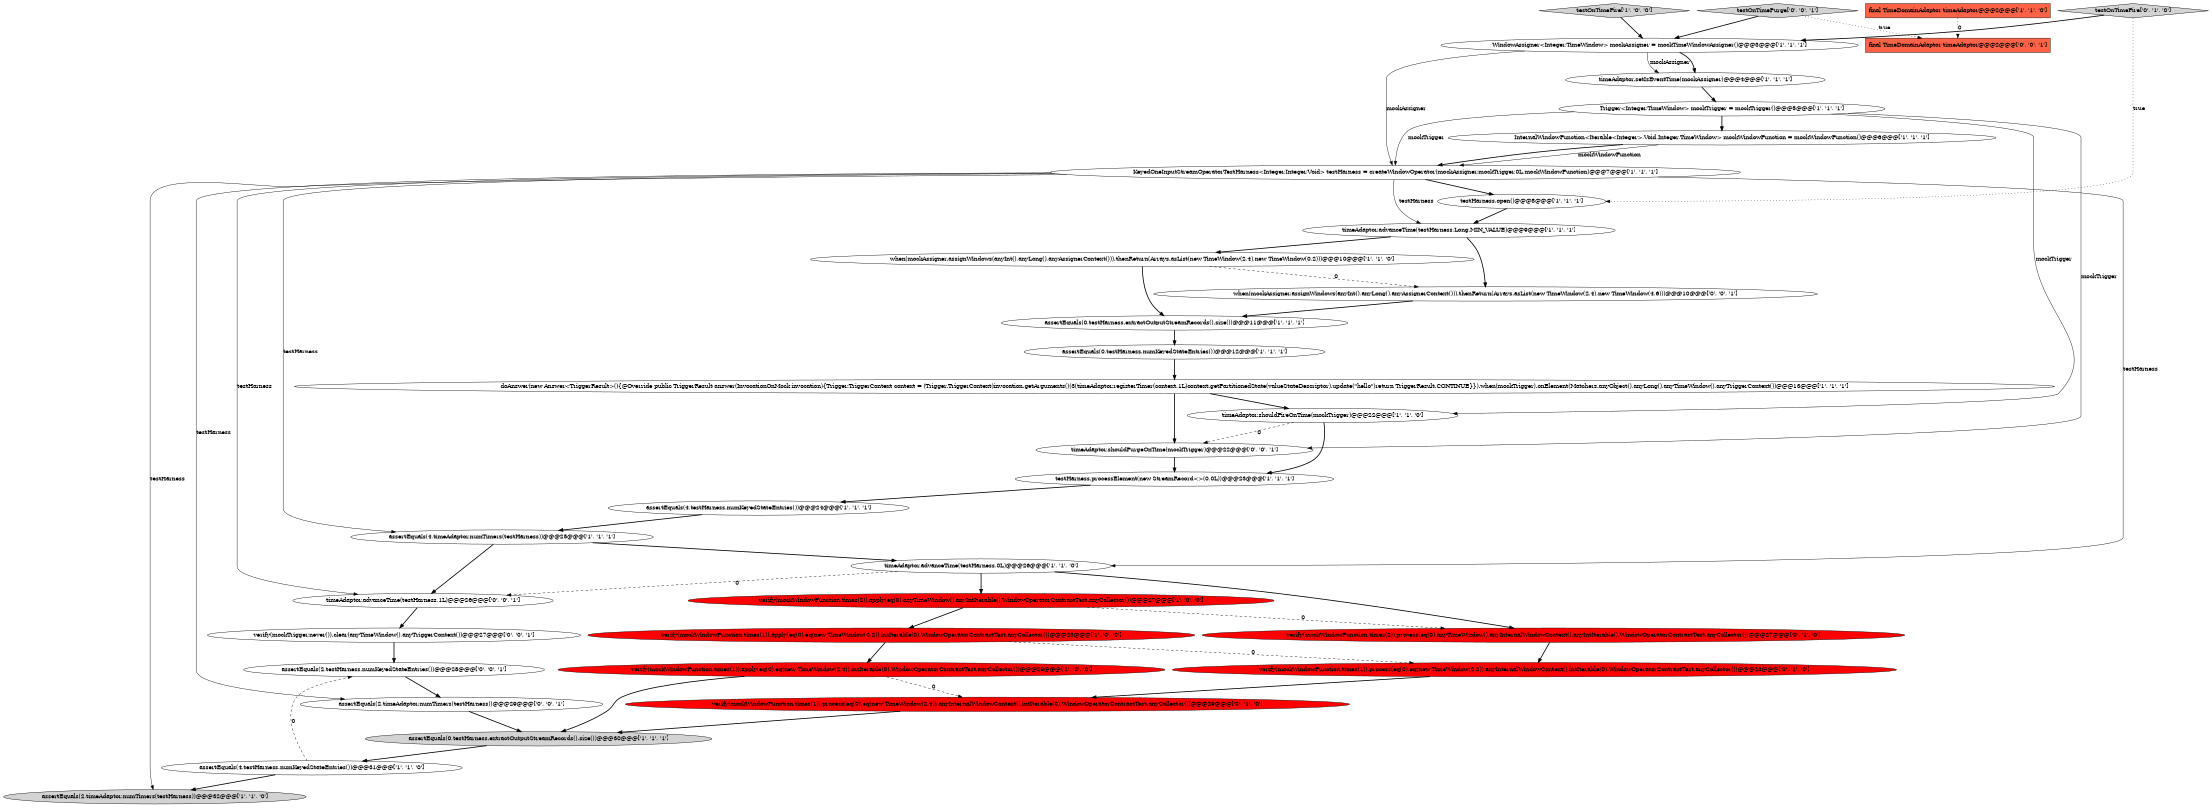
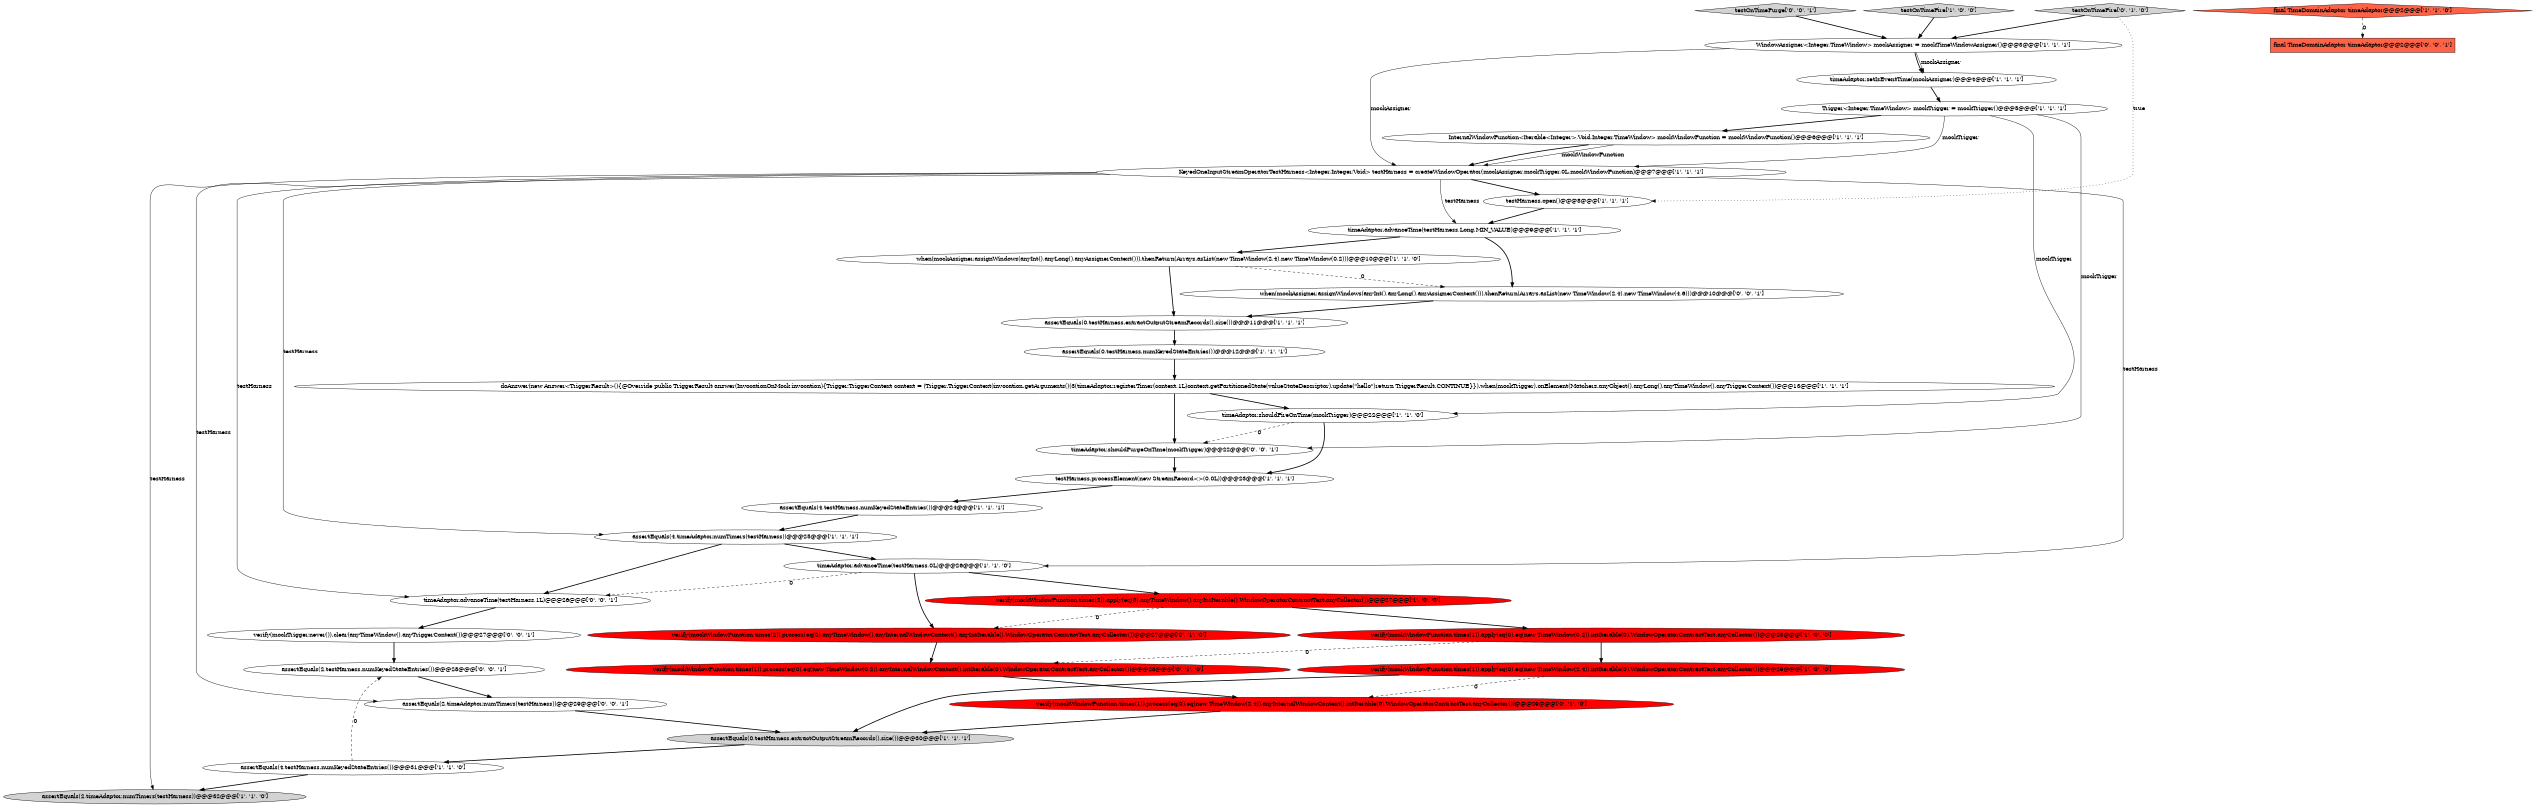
  digraph {
    fontname="DejaVu Serif"
    node [fillcolor=white fontname="DejaVu Serif" shape=ellipse style=filled]
    edge [fontname="DejaVu Serif" style=bold]
    n1 [label="when(mockAssigner.assignWindows(anyInt(),anyLong(),anyAssignerContext())).thenReturn(Arrays.asList(new TimeWindow(2,4),new TimeWindow(4,6)))@@@10@@@['0', '0', '1']"]
    n2 [label="assertEquals(0,testHarness.extractOutputStreamRecords().size())@@@11@@@['1', '1', '1']"]
    n3 [label="assertEquals(0,testHarness.numKeyedStateEntries())@@@12@@@['1', '1', '1']"]
    n4 [label="timeAdaptor.advanceTime(testHarness,1L)@@@26@@@['0', '0', '1']"]
    n5 [label="verify(mockTrigger,never()).clear(anyTimeWindow(),anyTriggerContext())@@@27@@@['0', '0', '1']"]
    n6 [label="assertEquals(2,testHarness.numKeyedStateEntries())@@@28@@@['0', '0', '1']"]
    n7 [label="assertEquals(2,timeAdaptor.numTimers(testHarness))@@@29@@@['0', '0', '1']"]
    n8 [fillcolor=lightgray label="testOnTimePurge['0', '0', '1']" shape=diamond]
    n9 [fillcolor=tomato label="final TimeDomainAdaptor timeAdaptor@@@2@@@['0', '0', '1']" shape=box]
    n10 [label="WindowAssigner<Integer,TimeWindow> mockAssigner = mockTimeWindowAssigner()@@@3@@@['1', '1', '1']"]
    n11 [label="KeyedOneInputStreamOperatorTestHarness<Integer,Integer,Void> testHarness = createWindowOperator(mockAssigner,mockTrigger,0L,mockWindowFunction)@@@7@@@['1', '1', '1']"]
    n12 [label="timeAdaptor.setIsEventTime(mockAssigner)@@@4@@@['1', '1', '1']"]
    n13 [label="Trigger<Integer,TimeWindow> mockTrigger = mockTrigger()@@@5@@@['1', '1', '1']"]
    n14 [label="InternalWindowFunction<Iterable<Integer>,Void,Integer,TimeWindow> mockWindowFunction = mockWindowFunction()@@@6@@@['1', '1', '1']"]
    n15 [label="timeAdaptor.shouldPurgeOnTime(mockTrigger)@@@22@@@['0', '0', '1']"]
    n16 [label="timeAdaptor.shouldFireOnTime(mockTrigger)@@@22@@@['1', '1', '0']"]
    n17 [label="assertEquals(4,timeAdaptor.numTimers(testHarness))@@@25@@@['1', '1', '1']"]
    n18 [label="timeAdaptor.advanceTime(testHarness,0L)@@@26@@@['1', '1', '0']"]
    n19 [label="testHarness.open()@@@8@@@['1', '1', '1']"]
    n20 [label="timeAdaptor.advanceTime(testHarness,Long.MIN_VALUE)@@@9@@@['1', '1', '1']"]
    n21 [fillcolor=lightgray label="assertEquals(2,timeAdaptor.numTimers(testHarness))@@@32@@@['1', '1', '0']"]
    n22 [label="testHarness.processElement(new StreamRecord<>(0,0L))@@@23@@@['1', '1', '1']"]
    n23 [fillcolor=red label="verify(mockWindowFunction,times(1)).apply(eq(0),eq(new TimeWindow(0,2)),intIterable(0),WindowOperatorContractTest.anyCollector())@@@28@@@['1', '0', '0']"]
    n24 [fillcolor=red label="verify(mockWindowFunction,times(1)).process(eq(0),eq(new TimeWindow(0,2)),anyInternalWindowContext(),intIterable(0),WindowOperatorContractTest.anyCollector())@@@28@@@['0', '1', '0']"]
    n25 [fillcolor=red label="verify(mockWindowFunction,times(1)).apply(eq(0),eq(new TimeWindow(2,4)),intIterable(0),WindowOperatorContractTest.anyCollector())@@@29@@@['1', '0', '0']"]
    n26 [fillcolor=red label="verify(mockWindowFunction,times(1)).process(eq(0),eq(new TimeWindow(2,4)),anyInternalWindowContext(),intIterable(0),WindowOperatorContractTest.anyCollector())@@@29@@@['0', '1', '0']"]
    n27 [fillcolor=lightgray label="assertEquals(0,testHarness.extractOutputStreamRecords().size())@@@30@@@['1', '1', '1']"]
    n28 [fillcolor=red label="verify(mockWindowFunction,times(2)).process(eq(0),anyTimeWindow(),anyInternalWindowContext(),anyIntIterable(),WindowOperatorContractTest.anyCollector())@@@27@@@['0', '1', '0']"]
    n29 [fillcolor=red label="verify(mockWindowFunction,times(2)).apply(eq(0),anyTimeWindow(),anyIntIterable(),WindowOperatorContractTest.anyCollector())@@@27@@@['1', '0', '0']"]
    n30 [label="assertEquals(4,testHarness.numKeyedStateEntries())@@@31@@@['1', '1', '0']"]
    n31 [label="assertEquals(4,testHarness.numKeyedStateEntries())@@@24@@@['1', '1', '1']"]
    n32 [label="when(mockAssigner.assignWindows(anyInt(),anyLong(),anyAssignerContext())).thenReturn(Arrays.asList(new TimeWindow(2,4),new TimeWindow(0,2)))@@@10@@@['1', '1', '0']"]
    n33 [fillcolor=lightgray label="testOnTimeFire['0', '1', '0']" shape=diamond]
-   n34 [fillcolor=tomato label="final TimeDomainAdaptor timeAdaptor@@@2@@@['1', '1', '0']" shape=box]
+   n34 [fillcolor=tomato label="final TimeDomainAdaptor timeAdaptor@@@2@@@['1', '1', '0']" shape=diamond]
    n35 [label="doAnswer(new Answer<TriggerResult>(){@Override public TriggerResult answer(InvocationOnMock invocation){Trigger.TriggerContext context = (Trigger.TriggerContext)invocation.getArguments()(3(timeAdaptor.registerTimer(context,1L)context.getPartitionedState(valueStateDescriptor).update(\"hello\")return TriggerResult.CONTINUE}}).when(mockTrigger).onElement(Matchers.anyObject(),anyLong(),anyTimeWindow(),anyTriggerContext())@@@13@@@['1', '1', '1']"]
    n36 [fillcolor=lightgray label="testOnTimeFire['1', '0', '0']" shape=diamond]
    n1 -> n2
    n2 -> n3
    n3 -> n35
    n4 -> n5
    n5 -> n6
    n6 -> n7
    n7 -> n27
-   n8 -> n9 [label=true style=dotted]
    n8 -> n10
    n10 -> n11 [label=mockAssigner style=solid]
    n10 -> n12 [label=mockAssigner style=solid]
    n10 -> n12
    n11 -> n4 [label=testHarness style=solid]
    n11 -> n7 [label=testHarness style=solid]
    n11 -> n17 [label=testHarness style=solid]
    n11 -> n18 [label=testHarness style=solid]
    n11 -> n19
    n11 -> n20 [label=testHarness style=solid]
    n11 -> n21 [label=testHarness style=solid]
    n12 -> n13
    n13 -> n11 [label=mockTrigger style=solid]
    n13 -> n14
    n13 -> n15 [label=mockTrigger style=solid]
    n13 -> n16 [label=mockTrigger style=solid]
    n14 -> n11 [label=mockWindowFunction style=solid]
    n14 -> n11
    n15 -> n22
    n16 -> n15 [label=0 style=dashed]
    n16 -> n22
    n17 -> n4
    n17 -> n18
    n18 -> n4 [label=0 style=dashed]
    n18 -> n28
    n18 -> n29
    n19 -> n20
    n20 -> n1
    n20 -> n32
    n22 -> n31
    n23 -> n24 [label=0 style=dashed]
    n23 -> n25
    n24 -> n26
    n25 -> n26 [label=0 style=dashed]
    n25 -> n27
    n26 -> n27
    n27 -> n30
    n28 -> n24
    n29 -> n23
    n29 -> n28 [label=0 style=dashed]
    n30 -> n6 [label=0 style=dashed]
    n30 -> n21
    n31 -> n17
    n32 -> n1 [label=0 style=dashed]
    n32 -> n2
    n33 -> n10
    n33 -> n19 [label=true style=dotted]
-   n34 -> n9 [label=0 style=dotted]
+   n34 -> n9 [label=0 style=dashed]
    n35 -> n15
    n35 -> n16
    n36 -> n10
  }
